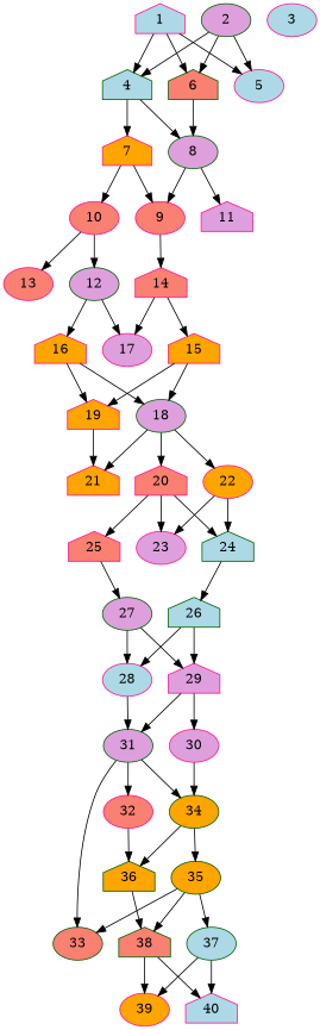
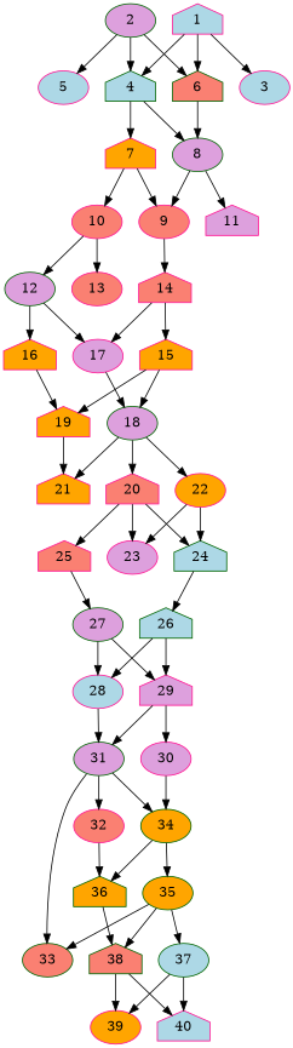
  digraph {
    node [alpha=0.08 color=deeppink fillcolor=plum shape=ellipse style=filled]
    1 [expect_size=35296256 fillcolor=lightblue shape=house]
    4 [alpha=0.07 color=darkgreen expect_size=37276672 fillcolor=lightblue shape=house]
    5 [alpha=0.09 expect_size=15993856 fillcolor=lightblue]
    6 [alpha=0.10 color=darkgreen expect_size=15574016 fillcolor=salmon shape=house]
    7 [alpha=0.20 expect_size=11232256 fillcolor=orange shape=house]
    8 [alpha=0.19 color=darkgreen expect_size=19912704]
    9 [alpha=0.04 expect_size=42418176 fillcolor=salmon]
    10 [alpha=0.07 expect_size=33568768 fillcolor=salmon]
    11 [alpha=0.12 expect_size=19870720 shape=house]
    2 [color=darkgreen expect_size=42473472]
    3 [alpha=0.14 expect_size=5266432 fillcolor=lightblue]
    14 [alpha=0.07 expect_size=42086400 fillcolor=salmon shape=house]
    12 [alpha=0.18 color=darkgreen expect_size=39050240]
    13 [alpha=0.19 expect_size=10104832 fillcolor=salmon]
    17 [alpha=0.04 expect_size=8937472]
    15 [alpha=0.13 expect_size=11664384 fillcolor=orange shape=house]
    16 [alpha=0.13 expect_size=33586176 fillcolor=orange shape=house]
    19 [alpha=0.09 expect_size=5661696 fillcolor=orange shape=house]
    18 [alpha=0.12 color=darkgreen expect_size=8565760]
    21 [alpha=0.16 expect_size=31339520 fillcolor=orange shape=house]
    20 [alpha=0.16 expect_size=14992384 fillcolor=salmon shape=house]
    22 [alpha=0.12 expect_size=13416448 fillcolor=orange]
    23 [expect_size=8815616]
    24 [alpha=0.17 color=darkgreen expect_size=7315456 fillcolor=lightblue shape=house]
    25 [alpha=0.11 expect_size=23048192 fillcolor=salmon shape=house]
    26 [alpha=0.09 color=darkgreen expect_size=7669760 fillcolor=lightblue shape=house]
    27 [alpha=0.10 color=darkgreen expect_size=37478400]
    28 [alpha=0.17 expect_size=47427584 fillcolor=lightblue]
    29 [alpha=0.20 expect_size=28128256 shape=house]
    31 [alpha=0.16 color=darkgreen expect_size=41552896]
    30 [alpha=0.15 expect_size=49934336]
    34 [alpha=0.01 color=darkgreen expect_size=32962560 fillcolor=orange]
    32 [alpha=0.11 expect_size=33039360 fillcolor=salmon]
    33 [color=darkgreen expect_size=14439424 fillcolor=salmon]
    36 [alpha=0.05 color=darkgreen expect_size=52302848 fillcolor=orange shape=house]
    35 [alpha=0.17 color=darkgreen expect_size=26270720 fillcolor=orange]
    38 [alpha=0.05 color=darkgreen expect_size=50774016 fillcolor=salmon shape=house]
    37 [alpha=0.14 color=darkgreen expect_size=27016192 fillcolor=lightblue]
    39 [alpha=0.15 expect_size=43874304 fillcolor=orange]
    40 [alpha=0.10 expect_size=43492352 fillcolor=lightblue shape=house]
    1 -> 4
-   1 -> 5
+   1 -> 3
    1 -> 6
    4 -> 7
    4 -> 8
    6 -> 8
    7 -> 9
    7 -> 10
    8 -> 9
    8 -> 11
    9 -> 14
    10 -> 12
    10 -> 13
    2 -> 4
    2 -> 5
    2 -> 6
    14 -> 17
    14 -> 15
    12 -> 17
    12 -> 16
-   16 -> 18
+   17 -> 18
    15 -> 19
    15 -> 18
    16 -> 19
    19 -> 21
    18 -> 21
    18 -> 20
    18 -> 22
    20 -> 23
    20 -> 24
    20 -> 25
    22 -> 23
    22 -> 24
    24 -> 26
    25 -> 27
    26 -> 28
    26 -> 29
    27 -> 28
    27 -> 29
    28 -> 31
    29 -> 31
    29 -> 30
    31 -> 34
    31 -> 32
    31 -> 33
    30 -> 34
    34 -> 36
    34 -> 35
    32 -> 36
    36 -> 38
    35 -> 33
    35 -> 38
    35 -> 37
    38 -> 39
    38 -> 40
    37 -> 39
    37 -> 40
  }
